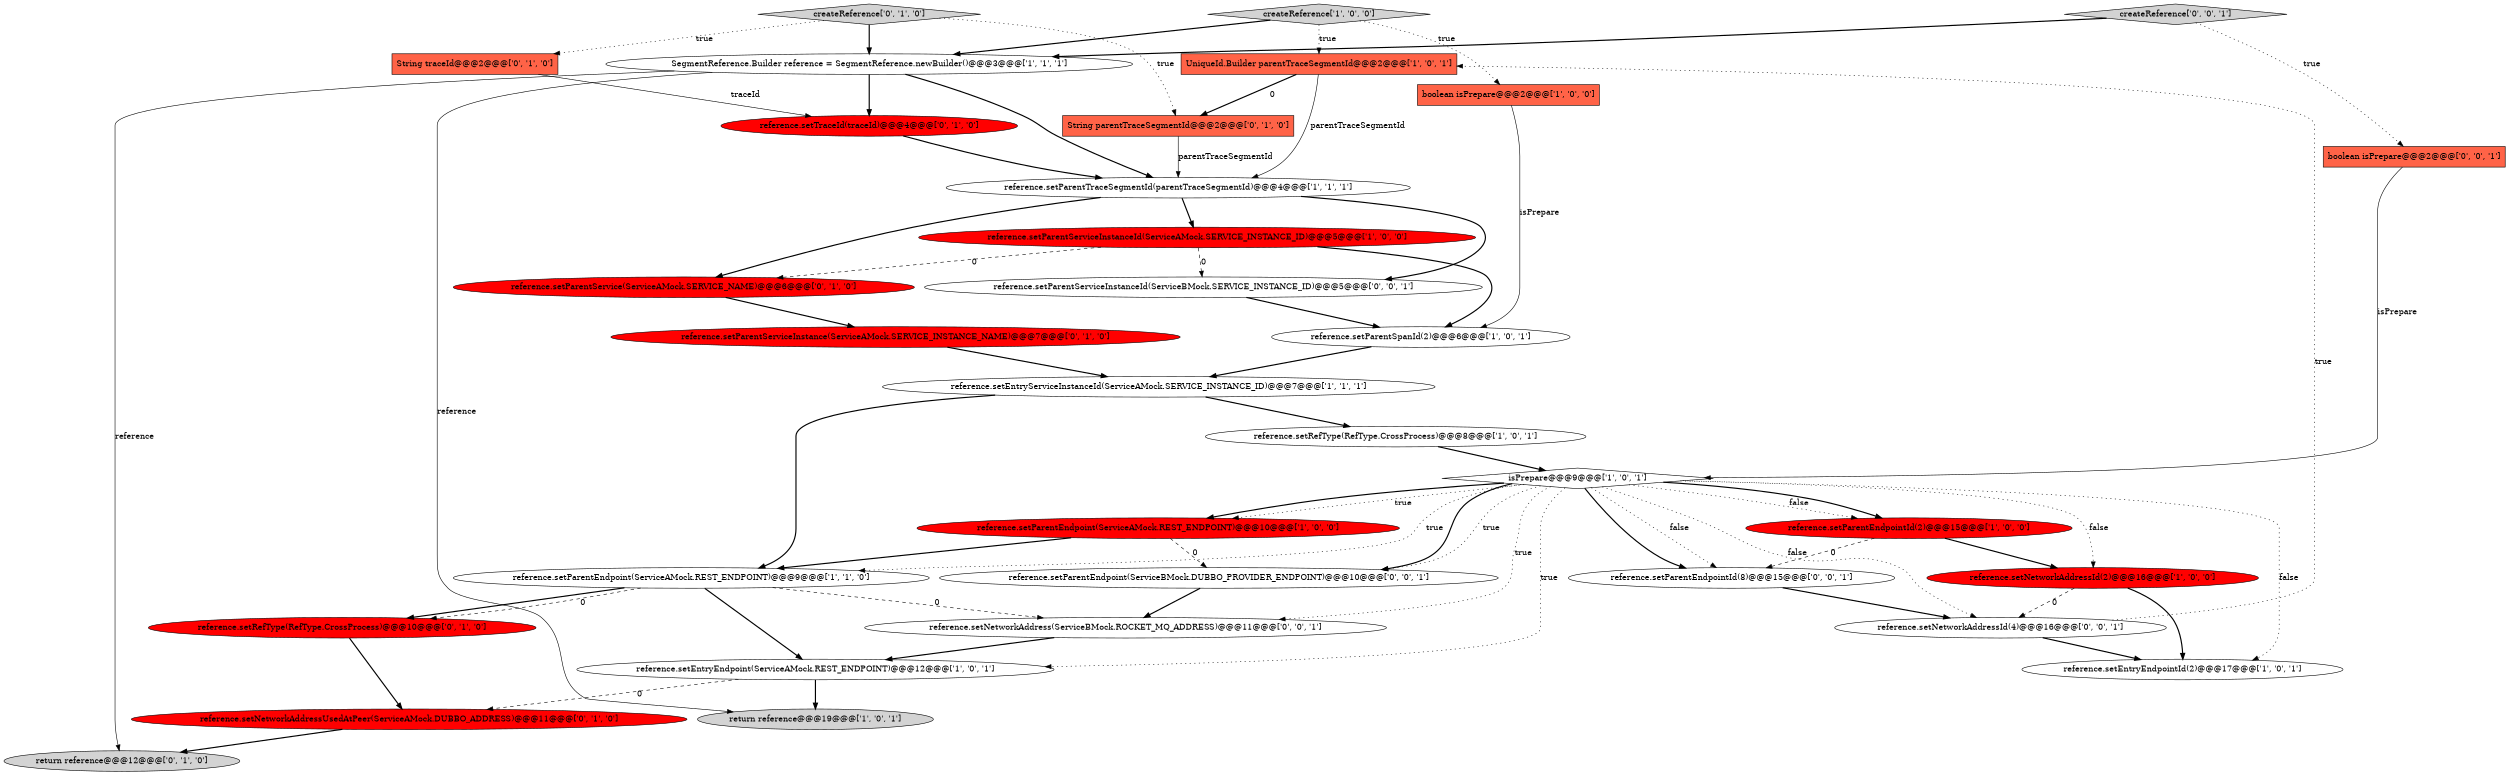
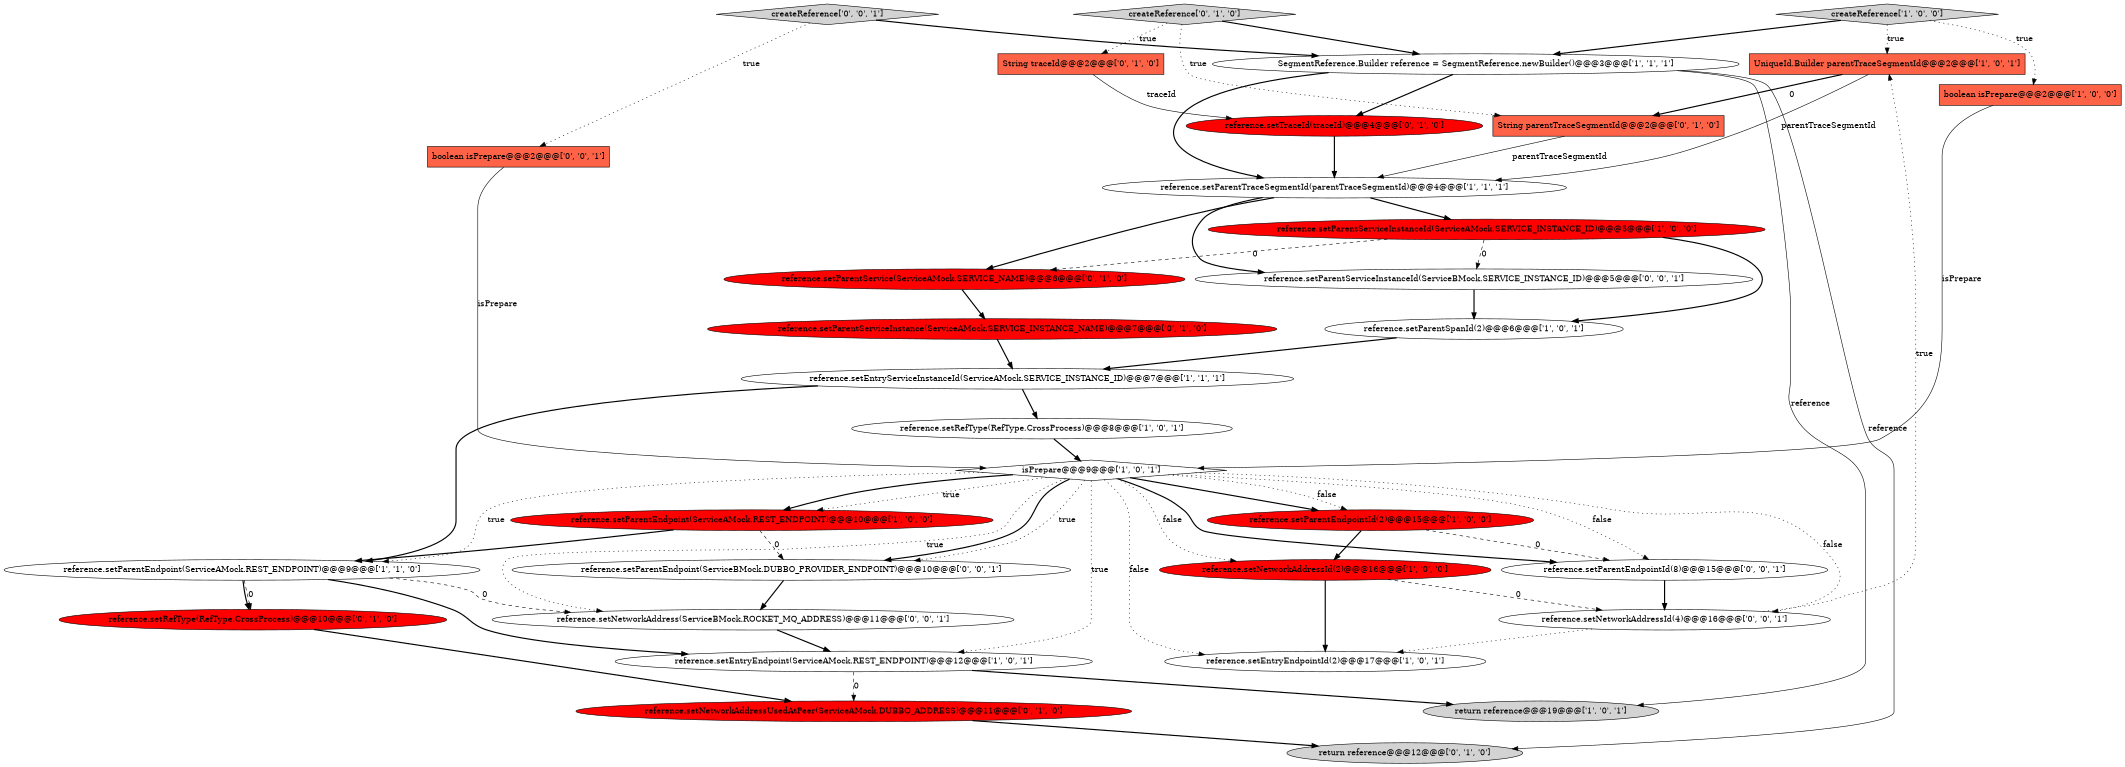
  digraph {
    node [fillcolor=white shape=ellipse style=filled]
    edge [style=bold]
    n1 [fillcolor=tomato label="UniqueId.Builder parentTraceSegmentId@@@2@@@['1', '0', '1']" shape=box]
    n2 [fillcolor=tomato label="String parentTraceSegmentId@@@2@@@['0', '1', '0']" shape=box]
    n3 [label="reference.setParentTraceSegmentId(parentTraceSegmentId)@@@4@@@['1', '1', '1']"]
    n4 [fillcolor=red label="reference.setParentServiceInstanceId(ServiceAMock.SERVICE_INSTANCE_ID)@@@5@@@['1', '0', '0']"]
    n5 [label="reference.setParentServiceInstanceId(ServiceBMock.SERVICE_INSTANCE_ID)@@@5@@@['0', '0', '1']"]
    n6 [fillcolor=red label="reference.setParentService(ServiceAMock.SERVICE_NAME)@@@6@@@['0', '1', '0']"]
    n7 [label="reference.setParentSpanId(2)@@@6@@@['1', '0', '1']"]
    n8 [fillcolor=red label="reference.setParentServiceInstance(ServiceAMock.SERVICE_INSTANCE_NAME)@@@7@@@['0', '1', '0']"]
    n9 [label="reference.setNetworkAddressId(4)@@@16@@@['0', '0', '1']"]
    n10 [label="reference.setEntryEndpointId(2)@@@17@@@['1', '0', '1']"]
    n11 [fillcolor=lightgray label="return reference@@@12@@@['0', '1', '0']"]
    n12 [label="reference.setEntryServiceInstanceId(ServiceAMock.SERVICE_INSTANCE_ID)@@@7@@@['1', '1', '1']"]
    n13 [fillcolor=lightgray label="createReference['1', '0', '0']" shape=diamond]
    n14 [label="SegmentReference.Builder reference = SegmentReference.newBuilder()@@@3@@@['1', '1', '1']"]
    n15 [fillcolor=tomato label="boolean isPrepare@@@2@@@['1', '0', '0']" shape=box]
    n16 [fillcolor=lightgray label="return reference@@@19@@@['1', '0', '1']"]
    n17 [fillcolor=red label="reference.setTraceId(traceId)@@@4@@@['0', '1', '0']"]
    n18 [label="isPrepare@@@9@@@['1', '0', '1']" shape=diamond]
    n19 [label="reference.setRefType(RefType.CrossProcess)@@@8@@@['1', '0', '1']"]
    n20 [fillcolor=red label="reference.setNetworkAddressId(2)@@@16@@@['1', '0', '0']"]
    n21 [label="reference.setParentEndpoint(ServiceAMock.REST_ENDPOINT)@@@9@@@['1', '1', '0']"]
    n22 [fillcolor=red label="reference.setParentEndpoint(ServiceAMock.REST_ENDPOINT)@@@10@@@['1', '0', '0']"]
    n23 [label="reference.setParentEndpoint(ServiceBMock.DUBBO_PROVIDER_ENDPOINT)@@@10@@@['0', '0', '1']"]
    n24 [label="reference.setNetworkAddress(ServiceBMock.ROCKET_MQ_ADDRESS)@@@11@@@['0', '0', '1']"]
    n25 [label="reference.setEntryEndpoint(ServiceAMock.REST_ENDPOINT)@@@12@@@['1', '0', '1']"]
    n26 [label="reference.setParentEndpointId(8)@@@15@@@['0', '0', '1']"]
    n27 [fillcolor=red label="reference.setParentEndpointId(2)@@@15@@@['1', '0', '0']"]
    n28 [fillcolor=red label="reference.setRefType(RefType.CrossProcess)@@@10@@@['0', '1', '0']"]
    n29 [fillcolor=red label="reference.setNetworkAddressUsedAtPeer(ServiceAMock.DUBBO_ADDRESS)@@@11@@@['0', '1', '0']"]
    n30 [fillcolor=tomato label="String traceId@@@2@@@['0', '1', '0']" shape=box]
    n31 [fillcolor=lightgray label="createReference['0', '0', '1']" shape=diamond]
    n32 [fillcolor=tomato label="boolean isPrepare@@@2@@@['0', '0', '1']" shape=box]
    n33 [fillcolor=lightgray label="createReference['0', '1', '0']" shape=diamond]
    n1 -> n2 [label=0]
    n1 -> n3 [label=parentTraceSegmentId style=solid]
    n2 -> n3 [label=parentTraceSegmentId style=solid]
    n3 -> n4
    n3 -> n5
    n3 -> n6
    n4 -> n5 [label=0 style=dashed]
    n4 -> n6 [label=0 style=dashed]
    n4 -> n7
    n5 -> n7
    n6 -> n8
    n7 -> n12
    n8 -> n12
    n9 -> n1 [label=true style=dotted]
-   n9 -> n10
+   n9 -> n10 [style=dotted]
    n12 -> n19
    n12 -> n21
    n13 -> n1 [label=true style=dotted]
    n13 -> n14
    n13 -> n15 [label=true style=dotted]
    n14 -> n3
    n14 -> n11 [label=reference style=solid]
    n14 -> n16 [label=reference style=solid]
    n14 -> n17
-   n15 -> n7 [label=isPrepare style=solid]
+   n15 -> n18 [label=isPrepare style=solid]
    n17 -> n3
    n18 -> n9 [label=false style=dotted]
    n18 -> n10 [label=false style=dotted]
    n18 -> n20 [label=false style=dotted]
    n18 -> n21 [label=true style=dotted]
    n18 -> n22
    n18 -> n22 [label=true style=dotted]
    n18 -> n23
    n18 -> n23 [label=true style=dotted]
    n18 -> n24 [label=true style=dotted]
    n18 -> n25 [label=true style=dotted]
    n18 -> n26
    n18 -> n26 [label=false style=dotted]
    n18 -> n27 [label=false style=dotted]
    n18 -> n27
    n19 -> n18
    n20 -> n9 [label=0 style=dashed]
    n20 -> n10
    n21 -> n24 [label=0 style=dashed]
    n21 -> n25
    n21 -> n28
    n21 -> n28 [label=0 style=dashed]
    n22 -> n21
    n22 -> n23 [label=0 style=dashed]
    n23 -> n24
    n24 -> n25
    n25 -> n16
    n25 -> n29 [label=0 style=dashed]
    n26 -> n9
    n27 -> n20
    n27 -> n26 [label=0 style=dashed]
    n28 -> n29
    n29 -> n11
    n30 -> n17 [label=traceId style=solid]
    n31 -> n14
    n31 -> n32 [label=true style=dotted]
    n32 -> n18 [label=isPrepare style=solid]
    n33 -> n2 [label=true style=dotted]
    n33 -> n14
    n33 -> n30 [label=true style=dotted]
  }
